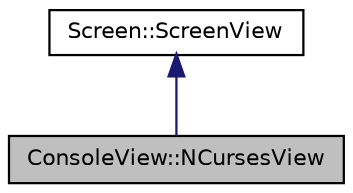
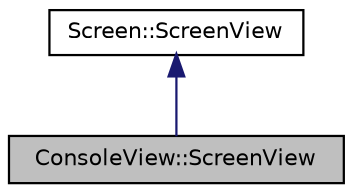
  digraph {
    node [color=black fontname=Helvetica fontsize=10 shape=record style=filled]
-   n1 [fillcolor=grey75 fontcolor=black height=0.2 label="ConsoleView::NCursesView" width=0.4]
+   n1 [fillcolor=grey75 fontcolor=black height=0.2 label="ConsoleView::ScreenView" width=0.4]
    n2 [fillcolor=white height=0.2 label="Screen::ScreenView" width=0.4]
    n2 -> n1 [color=midnightblue dir=back fontname=Helvetica fontsize=10 labelfontname=Helvetica labelfontsize=10 style=solid]
  }
